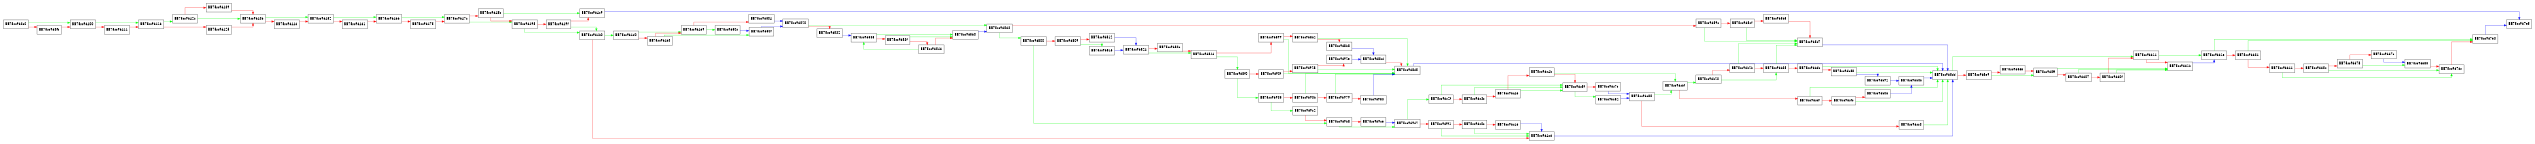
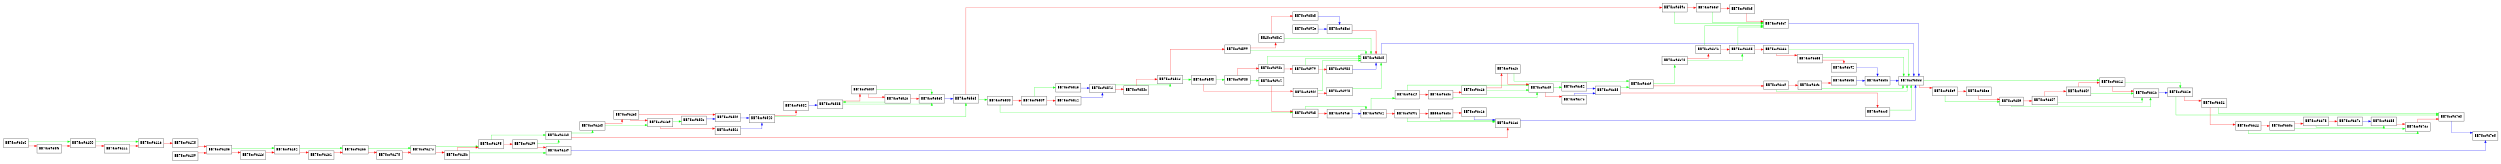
  digraph {
    fontname=Lato
    rankdir=LR
    splines=ortho
    node [fontname=Lato shape=box]
    edge [color=red fontname=Lato]
    BB75ac963c0
    BB75ac96400
    BB75ac963fb
    BB75ac96416
    BB75ac96411
-   BB75ac9642a
    BB75ac96425
    BB75ac9643e
    BB75ac96439
    BB75ac96452
    BB75ac9644d
    BB75ac96466
    BB75ac96461
    BB75ac9647a
    BB75ac96475
    BB75ac96495
    BB75ac9648b
    BB75ac964b0
    BB75ac9649f
    BB75ac964a9
    BB75ac964d0
    BB75ac964c6
    BB75ac967e5
    BB75ac964e9
    BB75ac964e3
    BB75ac965dd
    BB75ac9650a
    BB75ac96504
    BB75ac9650f
    BB75ac96614
    BB75ac965e9
    BB75ac9661b
    BB75ac9661e
    BB75ac965ff
    BB75ac965ee
    BB75ac96520
    BB75ac96563
    BB75ac96532
    BB75ac96800
    BB75ac9659c
    BB75ac96538
    BB75ac969b8
    BB75ac96809
    BB75ac965d7
    BB75ac965af
    BB75ac96560
    BB75ac9653f
    BB75ac96546
    BB75ac969d2
    BB75ac969ce
    BB75ac9681e
    BB75ac96812
    BB75ac965b5
    BB75ac967e3
    BB75ac96634
    BB75ac96607
    BB75ac9660f
    BB75ac96644
    BB75ac967da
    BB75ac9665a
    BB75ac96678
    BB75ac96685
    BB75ac9667c
    BB75ac96a2f
    BB75ac969f1
    BB75ac96824
    BB75ac9684d
    BB75ac9683c
    BB75ac968f0
    BB75ac96899
    BB75ac96935
    BB75ac9690f
    BB75ac968d5
-   BB75ac968b2
+   BB75ac968b2 [label=BB45ac968b2]
    BB75ac969a2
    BB75ac9693b
    BB75ac96928
    BB75ac968b8
    BB75ac968bd
    BB75ac96979
    BB75ac9692e
    BB75ac96983
    BB75ac96a5f
    BB75ac96a3c
-   BB75ac96a0c
+   BB75ac96a0c [label=BB85ac96a0c]
    BB75ac96a82
    BB75ac96a7c
    BB75ac96a46
    BB75ac96a16
    BB75ac96a85
    BB75ac96a4b
    BB75ac96abf
    BB75ac96b23
    BB75ac96adf
    BB75ac96b35
    BB75ac96b2b
    BB75ac96afc
    BB75ac96aa3
    BB75ac96b6b
    BB75ac96b06
    BB75ac96b0b
    BB75ac96b88
    BB75ac96b92
    BB75ac963c0 -> BB75ac96400 [color=green]
    BB75ac963c0 -> BB75ac963fb
    BB75ac96400 -> BB75ac96416 [color=green]
    BB75ac96400 -> BB75ac96411
    BB75ac963fb -> BB75ac96400
-   BB75ac96416 -> BB75ac9642a [color=green]
    BB75ac96416 -> BB75ac96425
    BB75ac96411 -> BB75ac96416
-   BB75ac9642a -> BB75ac9643e [color=green]
-   BB75ac9642a -> BB75ac96439
    BB75ac96425 -> BB75ac9643e
    BB75ac9643e -> BB75ac96452 [color=green]
    BB75ac9643e -> BB75ac9644d
    BB75ac96439 -> BB75ac9643e
    BB75ac96452 -> BB75ac96466 [color=green]
    BB75ac96452 -> BB75ac96461
    BB75ac9644d -> BB75ac96452
    BB75ac96466 -> BB75ac9647a [color=green]
    BB75ac96466 -> BB75ac96475
    BB75ac96461 -> BB75ac96466
    BB75ac9647a -> BB75ac96495 [color=green]
    BB75ac9647a -> BB75ac9648b
    BB75ac96475 -> BB75ac9647a
    BB75ac96495 -> BB75ac964b0 [color=green]
    BB75ac96495 -> BB75ac9649f
    BB75ac9648b -> BB75ac96495
    BB75ac9648b -> BB75ac964a9 [color=green]
    BB75ac964b0 -> BB75ac964d0 [color=green]
    BB75ac964b0 -> BB75ac964c6
    BB75ac9649f -> BB75ac964b0 [color=green]
    BB75ac9649f -> BB75ac964a9
    BB75ac964a9 -> BB75ac967e5 [color=blue]
    BB75ac964d0 -> BB75ac964e9 [color=green]
    BB75ac964d0 -> BB75ac964e3
    BB75ac964c6 -> BB75ac965dd [color=blue]
    BB75ac964e9 -> BB75ac9650a [color=green]
    BB75ac964e9 -> BB75ac96504
    BB75ac964e3 -> BB75ac964e9
-   BB75ac964e3 -> BB75ac9650f [color=green]
+   BB75ac964e3 -> BB75ac9650f
    BB75ac965dd -> BB75ac96614 [color=green]
    BB75ac965dd -> BB75ac965e9
    BB75ac9650a -> BB75ac9650f [color=blue]
    BB75ac96504 -> BB75ac96520 [color=blue]
    BB75ac9650f -> BB75ac96520 [color=blue]
    BB75ac96614 -> BB75ac9661b
    BB75ac96614 -> BB75ac9661e [color=green]
    BB75ac965e9 -> BB75ac965ff [color=green]
    BB75ac965e9 -> BB75ac965ee
    BB75ac9661b -> BB75ac9661e [color=blue]
    BB75ac9661e -> BB75ac967e3 [color=green]
    BB75ac9661e -> BB75ac96634
    BB75ac965ff -> BB75ac9661b [color=green]
    BB75ac965ff -> BB75ac96607
    BB75ac965ee -> BB75ac965ff
    BB75ac96520 -> BB75ac96563 [color=green]
    BB75ac96520 -> BB75ac96532
    BB75ac96563 -> BB75ac96800 [color=green]
    BB75ac96563 -> BB75ac9659c
    BB75ac96532 -> BB75ac96538 [color=blue]
    BB75ac96800 -> BB75ac969b8 [color=green]
    BB75ac96800 -> BB75ac96809
    BB75ac9659c -> BB75ac965d7 [color=green]
    BB75ac9659c -> BB75ac965af
    BB75ac96538 -> BB75ac96560 [color=green]
    BB75ac96538 -> BB75ac9653f
    BB75ac969b8 -> BB75ac969d2 [color=green]
    BB75ac969b8 -> BB75ac969ce
    BB75ac96809 -> BB75ac9681e [color=green]
    BB75ac96809 -> BB75ac96812
    BB75ac965d7 -> BB75ac965dd [color=blue]
    BB75ac965af -> BB75ac965d7 [color=green]
    BB75ac965af -> BB75ac965b5
    BB75ac96560 -> BB75ac96563 [color=blue]
    BB75ac9653f -> BB75ac96560 [color=green]
    BB75ac9653f -> BB75ac96546
    BB75ac96546 -> BB75ac96538 [color=green]
    BB75ac96546 -> BB75ac96560
    BB75ac969d2 -> BB75ac96a2f [color=green]
    BB75ac969d2 -> BB75ac969f1
    BB75ac969ce -> BB75ac969d2 [color=blue]
    BB75ac9681e -> BB75ac96824 [color=blue]
    BB75ac96812 -> BB75ac96824 [color=blue]
    BB75ac965b5 -> BB75ac965d7
    BB75ac967e3 -> BB75ac967e5 [color=blue]
    BB75ac96634 -> BB75ac967e3 [color=green]
    BB75ac96634 -> BB75ac96644
    BB75ac96607 -> BB75ac9661b [color=green]
    BB75ac96607 -> BB75ac9660f
    BB75ac9660f -> BB75ac96614
    BB75ac9660f -> BB75ac9661b [color=green]
    BB75ac96644 -> BB75ac967da [color=green]
    BB75ac96644 -> BB75ac9665a
    BB75ac967da -> BB75ac967e3
    BB75ac9665a -> BB75ac967da [color=green]
    BB75ac9665a -> BB75ac96678
    BB75ac96678 -> BB75ac96685 [color=green]
    BB75ac96678 -> BB75ac9667c
    BB75ac96685 -> BB75ac967da
    BB75ac9667c -> BB75ac96685 [color=blue]
    BB75ac96a2f -> BB75ac96a5f [color=green]
    BB75ac96a2f -> BB75ac96a3c
    BB75ac969f1 -> BB75ac964c6 [color=green]
    BB75ac969f1 -> BB75ac96a0c
    BB75ac96824 -> BB75ac9684d [color=green]
    BB75ac96824 -> BB75ac9683c
    BB75ac9684d -> BB75ac968f0 [color=green]
    BB75ac9684d -> BB75ac96899
    BB75ac9683c -> BB75ac9684d
    BB75ac968f0 -> BB75ac96935 [color=green]
    BB75ac968f0 -> BB75ac9690f
    BB75ac96899 -> BB75ac968d5 [color=green]
    BB75ac96899 -> BB75ac968b2
    BB75ac96935 -> BB75ac969a2 [color=green]
    BB75ac96935 -> BB75ac9693b
    BB75ac9690f -> BB75ac968d5 [color=green]
    BB75ac9690f -> BB75ac96928
    BB75ac968d5 -> BB75ac965dd [color=blue]
    BB75ac968b2 -> BB75ac968d5 [color=green]
    BB75ac968b2 -> BB75ac968b8
    BB75ac969a2 -> BB75ac969b8
    BB75ac9693b -> BB75ac968d5 [color=green]
    BB75ac9693b -> BB75ac96979
    BB75ac96928 -> BB75ac968d5 [color=green]
-   BB75ac96928 -> BB75ac9692e
    BB75ac968b8 -> BB75ac968bd [color=blue]
    BB75ac968bd -> BB75ac968d5
    BB75ac96979 -> BB75ac968d5 [color=green]
    BB75ac96979 -> BB75ac96983
    BB75ac9692e -> BB75ac968bd [color=blue]
    BB75ac96983 -> BB75ac968d5 [color=blue]
    BB75ac96a5f -> BB75ac96a82 [color=green]
    BB75ac96a5f -> BB75ac96a7c
    BB75ac96a3c -> BB75ac96a5f [color=green]
    BB75ac96a3c -> BB75ac96a46
    BB75ac96a0c -> BB75ac964c6 [color=green]
    BB75ac96a0c -> BB75ac96a16
    BB75ac96a82 -> BB75ac96a85 [color=blue]
    BB75ac96a7c -> BB75ac96a85 [color=blue]
    BB75ac96a46 -> BB75ac96a5f [color=green]
    BB75ac96a46 -> BB75ac96a4b
    BB75ac96a16 -> BB75ac964c6 [color=blue]
    BB75ac96a85 -> BB75ac96abf [color=green]
    BB75ac96a85 -> BB75ac96aa3
    BB75ac96a4b -> BB75ac96a5f
    BB75ac96a4b -> BB75ac96abf [color=green]
    BB75ac96abf -> BB75ac96b23 [color=green]
    BB75ac96abf -> BB75ac96adf
    BB75ac96b23 -> BB75ac96b35 [color=green]
    BB75ac96b23 -> BB75ac96b2b
    BB75ac96adf -> BB75ac965dd [color=green]
    BB75ac96adf -> BB75ac96afc
    BB75ac96b35 -> BB75ac965d7 [color=green]
    BB75ac96b35 -> BB75ac96b6b
    BB75ac96b2b -> BB75ac965d7 [color=green]
    BB75ac96b2b -> BB75ac96b35
    BB75ac96afc -> BB75ac965dd [color=green]
    BB75ac96afc -> BB75ac96b06
    BB75ac96aa3 -> BB75ac965dd [color=green]
    BB75ac96b6b -> BB75ac965dd [color=green]
    BB75ac96b6b -> BB75ac96b88
    BB75ac96b06 -> BB75ac96b0b [color=blue]
    BB75ac96b0b -> BB75ac965dd [color=blue]
    BB75ac96b88 -> BB75ac965dd [color=green]
-   BB75ac96b88 -> BB75ac96b92 [color=blue]
+   BB75ac96b88 -> BB75ac96b92
    BB75ac96b92 -> BB75ac96b0b [color=blue]
  }
